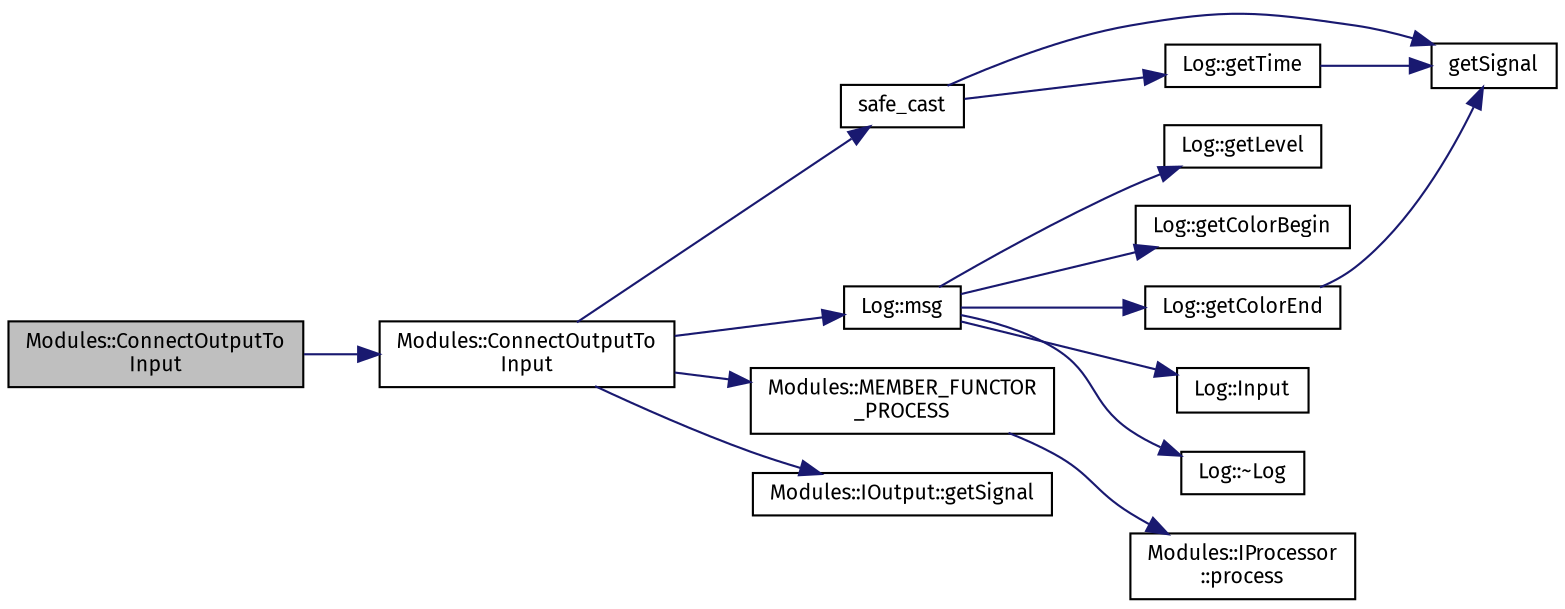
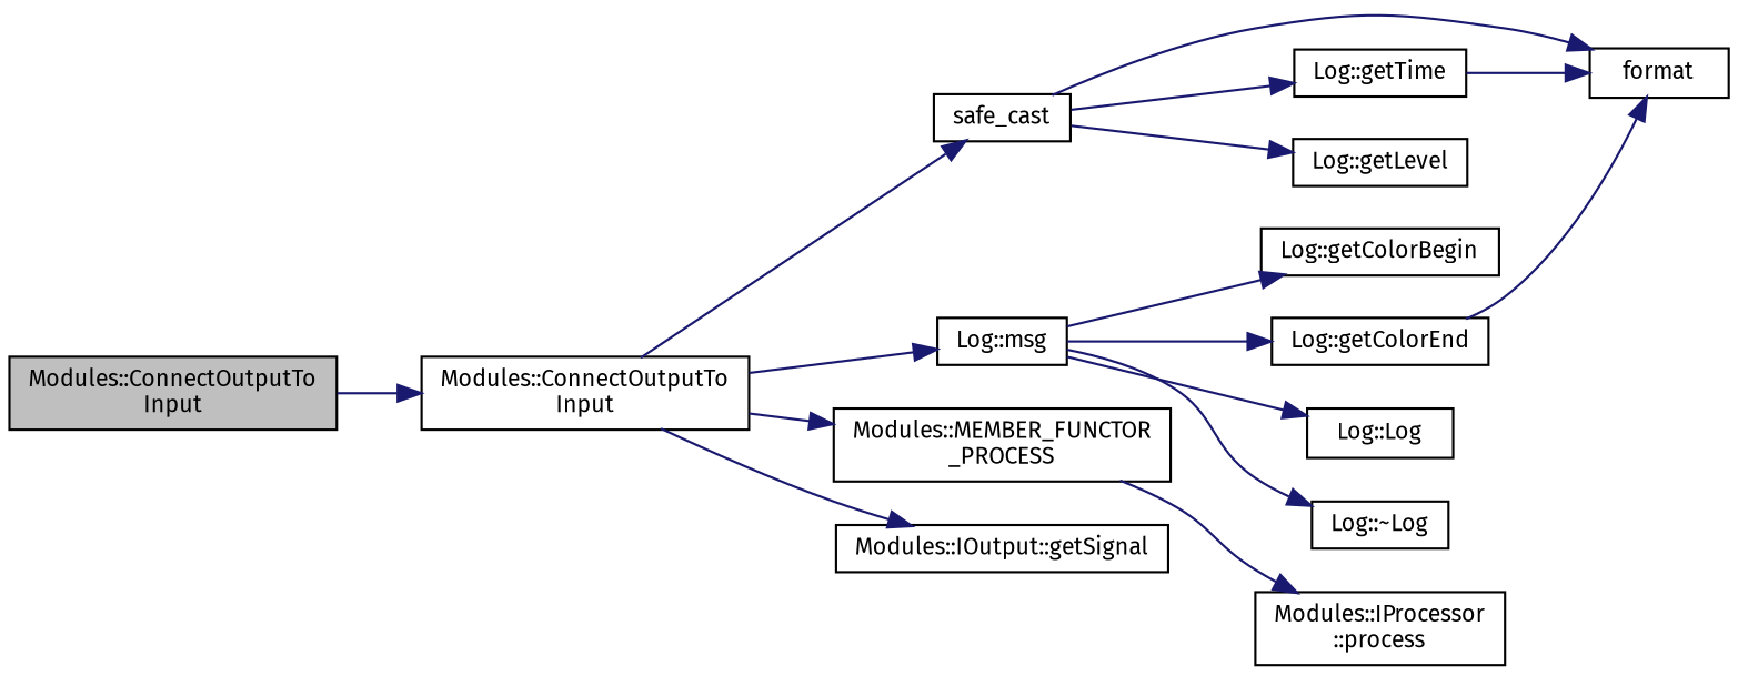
  digraph {
    fontname="Fira Sans"
    rankdir=LR
    node [color=black fillcolor=white fontname="Fira Sans" fontsize=10 shape=record style=filled]
    edge [color=midnightblue fontname="Fira Sans" fontsize=10 labelfontname=Helvetica labelfontsize=10 style=solid]
    n1 [fillcolor=grey75 fontcolor=black height=0.2 label="Modules::ConnectOutputTo\lInput" width=0.4]
    n2 [height=0.2 label="Modules::ConnectOutputTo\lInput" width=0.4]
    n3 [height=0.2 label=safe_cast width=0.4]
    n4 [height=0.2 label="Log::msg" width=0.4]
    n5 [height=0.2 label="Modules::MEMBER_FUNCTOR\l_PROCESS" width=0.4]
    n6 [height=0.2 label="Modules::IOutput::getSignal" width=0.4]
-   n7 [height=0.2 label=getSignal width=0.4]
+   n7 [height=0.2 label=format width=0.4]
    n8 [height=0.2 label="Log::getTime" width=0.4]
    n9 [height=0.2 label="Log::getColorBegin" width=0.4]
    n10 [height=0.2 label="Log::getColorEnd" width=0.4]
    n11 [height=0.2 label="Log::getLevel" width=0.4]
-   n12 [height=0.2 label="Log::Input" width=0.4]
+   n12 [height=0.2 label="Log::Log" width=0.4]
    n13 [height=0.2 label="Log::~Log" width=0.4]
    n14 [height=0.2 label="Modules::IProcessor\l::process" width=0.4]
    n1 -> n2
    n2 -> n3
    n2 -> n4
    n2 -> n5
    n2 -> n6
    n3 -> n7
    n3 -> n8
    n4 -> n9
    n4 -> n10
-   n4 -> n11
+   n3 -> n11
    n4 -> n12
    n4 -> n13
    n5 -> n14
    n8 -> n7
    n10 -> n7
  }
